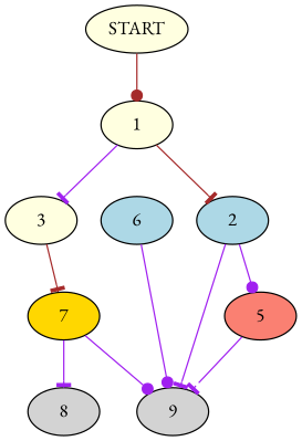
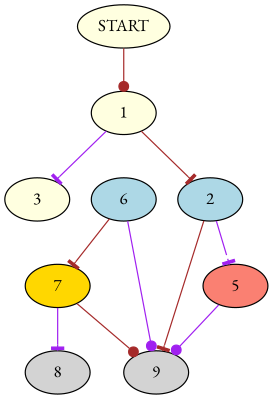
  digraph {
    fontname="EB Garamond"
    node [fillcolor=lightyellow fontname="EB Garamond" style=filled]
    edge [arrowhead=dot color=purple fontname="EB Garamond"]
    n1 [label=START]
    1
    2 [fillcolor=lightblue]
    3
    n5 [fillcolor=lightgrey label=9]
    5 [fillcolor=salmon]
    6 [fillcolor=lightblue]
    7 [fillcolor=gold]
    8 [fillcolor=lightgrey]
    n1 -> 1 [color=brown]
    1 -> 2 [arrowhead=tee color=brown]
    1 -> 3 [arrowhead=tee]
-   2 -> n5 [arrowhead=tee]
-   2 -> 5
-   5 -> n5 [arrowhead=tee]
+   2 -> n5 [arrowhead=tee color=brown]
+   2 -> 5 [arrowhead=tee]
+   5 -> n5
    6 -> n5
-   3 -> 7 [arrowhead=tee color=brown]
-   7 -> n5
+   6 -> 7 [arrowhead=tee color=brown]
+   7 -> n5 [color=brown]
    7 -> 8 [arrowhead=tee]
  }
